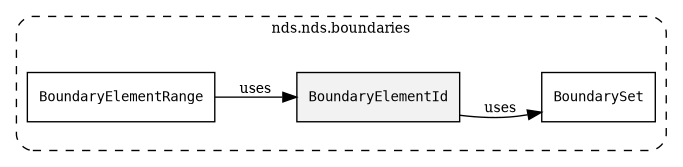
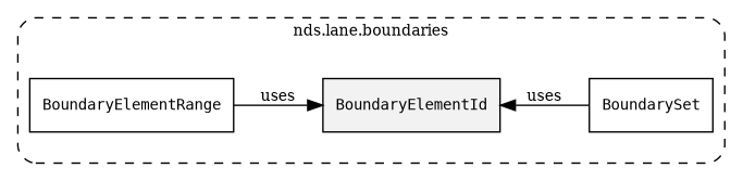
  digraph {
    fontsize=10
    rankdir=LR
    node [fontsize=10 shape=box]
    edge [fontsize=10]
    n1 [fillcolor="#0000000D" label=<<font face="monospace"><table align="center" border="0" cellspacing="0" cellpadding="0"><tr><td href="../../../content/packages/nds.lane.boundaries.html#Subtype-BoundaryElementId" title="Subtype defined in nds.lane.boundaries">BoundaryElementId</td></tr></table></font>> style=filled]
    n2 [label=<<font face="monospace"><table align="center" border="0" cellspacing="0" cellpadding="0"><tr><td href="../../../content/packages/nds.lane.boundaries.html#Structure-BoundaryElementRange" title="Structure defined in nds.lane.boundaries">BoundaryElementRange</td></tr></table></font>>]
    n3 [label=<<font face="monospace"><table align="center" border="0" cellspacing="0" cellpadding="0"><tr><td href="../../../content/packages/nds.lane.boundaries.html#Structure-BoundarySet" title="Structure defined in nds.lane.boundaries">BoundarySet</td></tr></table></font>>]
    subgraph cluster_1 {
-     label="nds.nds.boundaries"
+     label="nds.lane.boundaries"
      style="dashed, rounded"
      n1
      n2
      n3
    }
    n2 -> n1 [label=uses]
-   n1 -> n3 [label=uses]
+   n3 -> n1 [label=uses]
  }
